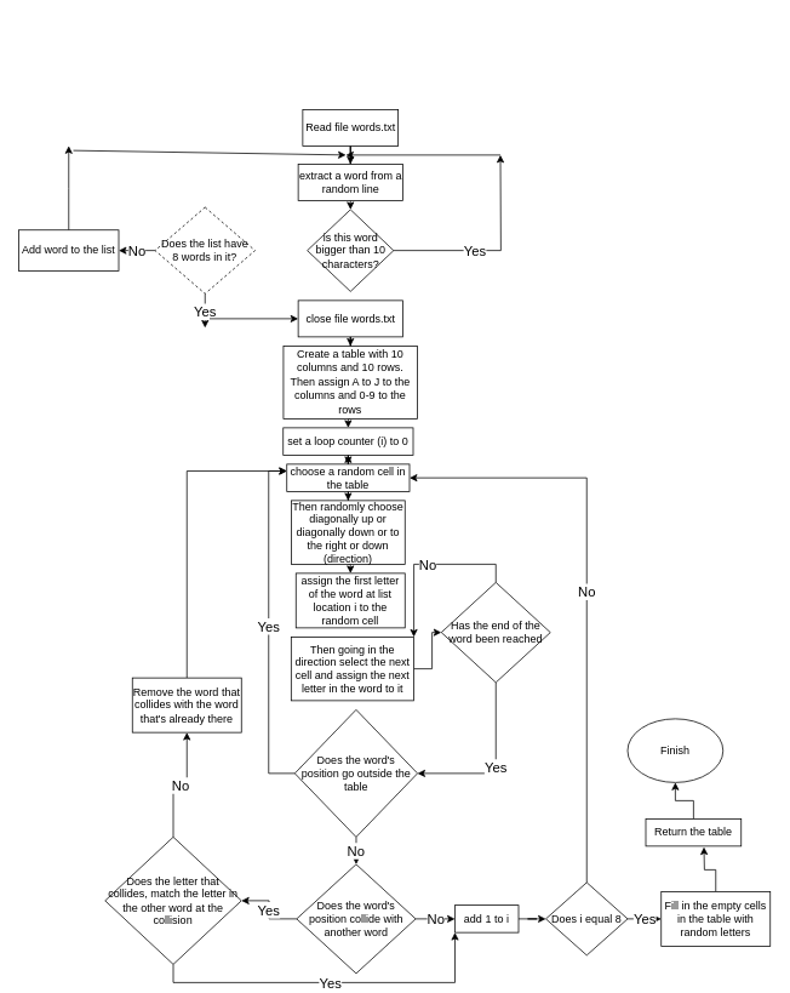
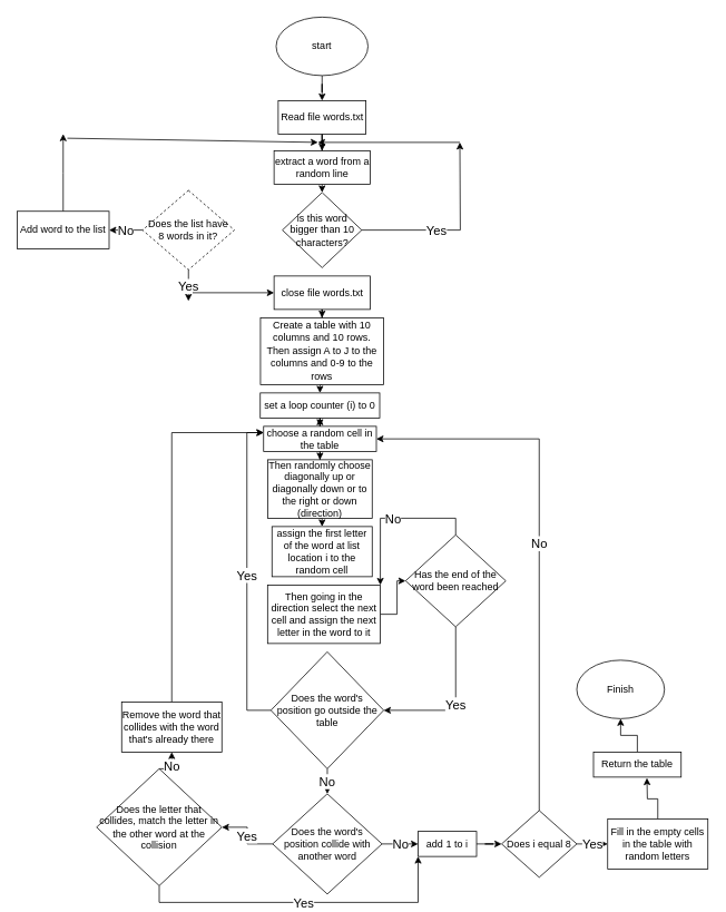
  <mxCell id="0" />
  <mxCell id="1" parent="0" />
+ <mxCell id="2" style="edgeStyle=orthogonalEdgeStyle;rounded=0;orthogonalLoop=1;jettySize=auto;html=1;" parent="1" source="3" target="5" edge="1"><mxGeometry relative="1" as="geometry" /></mxCell>
+ <mxCell id="3" value="start" style="ellipse;whiteSpace=wrap;html=1;" parent="1" vertex="1"><mxGeometry x="330" width="110" height="70" as="geometry" y="20" /></mxCell>
  <mxCell id="4" style="edgeStyle=orthogonalEdgeStyle;rounded=0;orthogonalLoop=1;jettySize=auto;html=1;" parent="1" source="5" target="11" edge="1"><mxGeometry relative="1" as="geometry" /></mxCell>
  <mxCell id="5" value="Read file words.txt" style="rounded=0;whiteSpace=wrap;html=1;" parent="1" vertex="1"><mxGeometry x="332.5" y="120" width="105" height="40" as="geometry" /></mxCell>
  <mxCell id="6" style="edgeStyle=orthogonalEdgeStyle;rounded=0;orthogonalLoop=1;jettySize=auto;html=1;entryX=0.5;entryY=0;entryDx=0;entryDy=0;" parent="1" source="7" target="9" edge="1"><mxGeometry relative="1" as="geometry" /></mxCell>
  <mxCell id="7" value="close file words.txt" style="rounded=0;whiteSpace=wrap;html=1;" parent="1" vertex="1"><mxGeometry x="327.5" y="330" width="115" height="40" as="geometry" /></mxCell>
  <mxCell id="8" style="edgeStyle=orthogonalEdgeStyle;rounded=0;orthogonalLoop=1;jettySize=auto;html=1;exitX=0.5;exitY=1;exitDx=0;exitDy=0;entryX=0.5;entryY=0;entryDx=0;entryDy=0;" edge="1" parent="1" source="9" target="29"><mxGeometry relative="1" as="geometry" /></mxCell>
  <mxCell id="9" value="&lt;p style=&quot;line-height: 130%&quot;&gt;Create a table with 10 columns and 10 rows. Then assign A to J to the columns and 0-9 to the rows&lt;/p&gt;" style="rounded=0;whiteSpace=wrap;html=1;" parent="1" vertex="1"><mxGeometry x="311.25" y="380" width="147.5" height="80" as="geometry" /></mxCell>
  <mxCell id="10" style="edgeStyle=orthogonalEdgeStyle;rounded=0;orthogonalLoop=1;jettySize=auto;html=1;exitX=0.5;exitY=1;exitDx=0;exitDy=0;entryX=0.5;entryY=0;entryDx=0;entryDy=0;" parent="1" source="11" target="13" edge="1"><mxGeometry relative="1" as="geometry" /></mxCell>
  <mxCell id="11" value="extract a word from a random line" style="rounded=0;whiteSpace=wrap;html=1;" parent="1" vertex="1"><mxGeometry x="327.5" y="180" width="115" height="40" as="geometry" /></mxCell>
  <mxCell id="12" value="&lt;span style=&quot;font-size: 15px&quot;&gt;Yes&lt;/span&gt;" style="edgeStyle=orthogonalEdgeStyle;rounded=0;orthogonalLoop=1;jettySize=auto;html=1;" parent="1" source="13" edge="1"><mxGeometry x="-0.214" relative="1" as="geometry"><mxPoint x="550" y="170" as="targetPoint" /><mxPoint x="1" as="offset" /></mxGeometry></mxCell>
  <mxCell id="13" value="is this word bigger than 10 characters?" style="rhombus;whiteSpace=wrap;html=1;" parent="1" vertex="1"><mxGeometry x="337.5" y="230" width="95" height="90" as="geometry" /></mxCell>
  <mxCell id="14" value="" style="endArrow=classic;html=1;" parent="1" edge="1"><mxGeometry width="50" height="50" relative="1" as="geometry"><mxPoint x="550" y="170" as="sourcePoint" /><mxPoint x="380" y="170" as="targetPoint" /></mxGeometry></mxCell>
  <mxCell id="15" style="edgeStyle=orthogonalEdgeStyle;rounded=0;orthogonalLoop=1;jettySize=auto;html=1;" parent="1" source="16" edge="1"><mxGeometry relative="1" as="geometry"><mxPoint x="75" y="160" as="targetPoint" /></mxGeometry></mxCell>
  <mxCell id="16" value="Add word to the list" style="rounded=0;whiteSpace=wrap;html=1;" parent="1" vertex="1"><mxGeometry y="252.5" width="110" height="45" as="geometry" x="20" /></mxCell>
  <mxCell id="17" value="&lt;font style=&quot;font-size: 15px&quot;&gt;No&lt;/font&gt;" style="edgeStyle=orthogonalEdgeStyle;rounded=0;orthogonalLoop=1;jettySize=auto;html=1;" parent="1" source="19" target="16" edge="1"><mxGeometry relative="1" as="geometry" /></mxCell>
  <mxCell id="18" value="&lt;font style=&quot;font-size: 15px&quot;&gt;Yes&lt;/font&gt;" style="edgeStyle=orthogonalEdgeStyle;rounded=0;orthogonalLoop=1;jettySize=auto;html=1;" parent="1" source="19" edge="1"><mxGeometry relative="1" as="geometry"><mxPoint x="225" y="360" as="targetPoint" /></mxGeometry></mxCell>
  <mxCell id="19" value="Does the list have &lt;br&gt;8 words in it?" style="rhombus;whiteSpace=wrap;html=1;dashed=1;" parent="1" vertex="1"><mxGeometry x="170" y="227.5" width="110" height="95" as="geometry" /></mxCell>
  <mxCell id="20" value="" style="endArrow=classic;html=1;entryX=0;entryY=0.5;entryDx=0;entryDy=0;" parent="1" target="7" edge="1"><mxGeometry width="50" height="50" relative="1" as="geometry"><mxPoint x="230" y="350" as="sourcePoint" /><mxPoint x="280" y="320" as="targetPoint" /></mxGeometry></mxCell>
  <mxCell id="21" value="" style="endArrow=classic;html=1;" parent="1" edge="1"><mxGeometry width="50" height="50" relative="1" as="geometry"><mxPoint x="80" y="165" as="sourcePoint" /><mxPoint x="380" y="170" as="targetPoint" /></mxGeometry></mxCell>
  <mxCell id="22" style="edgeStyle=orthogonalEdgeStyle;rounded=0;orthogonalLoop=1;jettySize=auto;html=1;" edge="1" parent="1" source="24" target="26"><mxGeometry relative="1" as="geometry" /></mxCell>
  <mxCell id="23" value="" style="edgeStyle=orthogonalEdgeStyle;rounded=0;orthogonalLoop=1;jettySize=auto;html=1;" edge="1" parent="1" source="24" target="29"><mxGeometry relative="1" as="geometry" /></mxCell>
  <mxCell id="24" value="choose a random cell in the table" style="rounded=0;whiteSpace=wrap;html=1;" parent="1" vertex="1"><mxGeometry x="315" y="510" width="135" height="30" as="geometry" /></mxCell>
  <mxCell id="25" style="edgeStyle=orthogonalEdgeStyle;rounded=0;orthogonalLoop=1;jettySize=auto;html=1;exitX=0.5;exitY=1;exitDx=0;exitDy=0;entryX=0.5;entryY=0;entryDx=0;entryDy=0;" edge="1" parent="1" source="26" target="27"><mxGeometry relative="1" as="geometry" /></mxCell>
  <mxCell id="26" value="Then randomly choose diagonally up or diagonally down or to the right or down (direction)" style="rounded=0;whiteSpace=wrap;html=1;" vertex="1" parent="1"><mxGeometry x="320" y="550" width="125" height="70" as="geometry" /></mxCell>
  <mxCell id="27" value="assign the first letter of the word at list location i to the random cell" style="rounded=0;whiteSpace=wrap;html=1;" vertex="1" parent="1"><mxGeometry x="325" y="630" width="120" height="60" as="geometry" /></mxCell>
  <mxCell id="28" style="edgeStyle=orthogonalEdgeStyle;rounded=0;orthogonalLoop=1;jettySize=auto;html=1;exitX=0.5;exitY=1;exitDx=0;exitDy=0;entryX=0.5;entryY=0;entryDx=0;entryDy=0;" edge="1" parent="1" source="29" target="24"><mxGeometry relative="1" as="geometry" /></mxCell>
  <mxCell id="29" value="set a loop counter (i) to 0" style="rounded=0;whiteSpace=wrap;html=1;" vertex="1" parent="1"><mxGeometry x="311" y="470" width="143" height="30" as="geometry" /></mxCell>
  <mxCell id="30" style="edgeStyle=orthogonalEdgeStyle;rounded=0;orthogonalLoop=1;jettySize=auto;html=1;" edge="1" parent="1" source="31" target="34"><mxGeometry relative="1" as="geometry" /></mxCell>
  <mxCell id="31" value="Then going in the direction select the next cell and assign the next letter in the word to it" style="rounded=0;whiteSpace=wrap;html=1;" vertex="1" parent="1"><mxGeometry x="319.75" y="700" width="135" height="70" as="geometry" /></mxCell>
  <mxCell id="32" value="&lt;font style=&quot;font-size: 15px&quot;&gt;No&lt;/font&gt;" style="edgeStyle=orthogonalEdgeStyle;rounded=0;orthogonalLoop=1;jettySize=auto;html=1;exitX=0.5;exitY=0;exitDx=0;exitDy=0;entryX=1;entryY=0;entryDx=0;entryDy=0;" edge="1" parent="1" source="34" target="31"><mxGeometry relative="1" as="geometry" /></mxCell>
  <mxCell id="33" value="&lt;font style=&quot;font-size: 15px&quot;&gt;Yes&lt;/font&gt;" style="edgeStyle=orthogonalEdgeStyle;rounded=0;orthogonalLoop=1;jettySize=auto;html=1;exitX=0.5;exitY=1;exitDx=0;exitDy=0;entryX=1;entryY=0.5;entryDx=0;entryDy=0;" edge="1" parent="1" source="34" target="37"><mxGeometry relative="1" as="geometry"><mxPoint x="445" y="820" as="targetPoint" /></mxGeometry></mxCell>
  <mxCell id="34" value="Has the end of the word been reached" style="rhombus;whiteSpace=wrap;html=1;" vertex="1" parent="1"><mxGeometry x="485" y="640" width="120" height="110" as="geometry" /></mxCell>
  <mxCell id="35" value="&lt;font style=&quot;font-size: 15px&quot;&gt;Yes&lt;/font&gt;" style="edgeStyle=orthogonalEdgeStyle;rounded=0;orthogonalLoop=1;jettySize=auto;html=1;exitX=0;exitY=0.5;exitDx=0;exitDy=0;entryX=0;entryY=0.25;entryDx=0;entryDy=0;" edge="1" parent="1" source="37" target="24"><mxGeometry relative="1" as="geometry" /></mxCell>
  <mxCell id="36" value="&lt;font style=&quot;font-size: 15px&quot;&gt;No&lt;/font&gt;" style="edgeStyle=orthogonalEdgeStyle;rounded=0;orthogonalLoop=1;jettySize=auto;html=1;" edge="1" parent="1" source="37" target="40"><mxGeometry relative="1" as="geometry" /></mxCell>
  <mxCell id="37" value="Does the word's &lt;br&gt;position go outside the table" style="rhombus;whiteSpace=wrap;html=1;" vertex="1" parent="1"><mxGeometry x="323.75" y="780" width="135" height="140" as="geometry" /></mxCell>
  <mxCell id="38" value="&lt;font style=&quot;font-size: 15px&quot;&gt;Yes&lt;/font&gt;" style="edgeStyle=orthogonalEdgeStyle;rounded=0;orthogonalLoop=1;jettySize=auto;html=1;exitX=0;exitY=0.5;exitDx=0;exitDy=0;entryX=1;entryY=0.5;entryDx=0;entryDy=0;" edge="1" parent="1" source="40" target="43"><mxGeometry relative="1" as="geometry" /></mxCell>
  <mxCell id="39" value="&lt;font style=&quot;font-size: 15px&quot;&gt;No&lt;/font&gt;" style="edgeStyle=orthogonalEdgeStyle;rounded=0;orthogonalLoop=1;jettySize=auto;html=1;exitX=1;exitY=0.5;exitDx=0;exitDy=0;entryX=0;entryY=0.5;entryDx=0;entryDy=0;" edge="1" parent="1" source="40" target="45"><mxGeometry relative="1" as="geometry" /></mxCell>
  <mxCell id="40" value="Does the word's position collide with another word" style="rhombus;whiteSpace=wrap;html=1;" vertex="1" parent="1"><mxGeometry x="325.75" y="950" width="131" height="120" as="geometry" /></mxCell>
  <mxCell id="41" value="&lt;font style=&quot;font-size: 15px&quot;&gt;Yes&lt;/font&gt;" style="edgeStyle=orthogonalEdgeStyle;rounded=0;orthogonalLoop=1;jettySize=auto;html=1;exitX=0.5;exitY=1;exitDx=0;exitDy=0;entryX=0;entryY=1;entryDx=0;entryDy=0;" edge="1" parent="1" source="43" target="45"><mxGeometry relative="1" as="geometry" /></mxCell>
  <mxCell id="42" value="&lt;font style=&quot;font-size: 15px&quot;&gt;No&lt;/font&gt;" style="edgeStyle=orthogonalEdgeStyle;rounded=0;orthogonalLoop=1;jettySize=auto;html=1;exitX=0.5;exitY=0;exitDx=0;exitDy=0;entryX=0.5;entryY=1;entryDx=0;entryDy=0;" edge="1" parent="1" source="43" target="52"><mxGeometry relative="1" as="geometry" /></mxCell>
  <mxCell id="43" value="Does the letter that collides, match the letter in the other word at the collision" style="rhombus;whiteSpace=wrap;html=1;" vertex="1" parent="1"><mxGeometry x="115" y="920" width="150" height="140" as="geometry" /></mxCell>
  <mxCell id="44" style="edgeStyle=orthogonalEdgeStyle;rounded=0;orthogonalLoop=1;jettySize=auto;html=1;entryX=0;entryY=0.5;entryDx=0;entryDy=0;" edge="1" parent="1" source="45" target="48"><mxGeometry relative="1" as="geometry" /></mxCell>
  <mxCell id="45" value="add 1 to i" style="rounded=0;whiteSpace=wrap;html=1;" vertex="1" parent="1"><mxGeometry x="500" y="995" width="70" height="30" as="geometry" /></mxCell>
  <mxCell id="46" value="&lt;font style=&quot;font-size: 15px&quot;&gt;No&lt;/font&gt;" style="edgeStyle=orthogonalEdgeStyle;rounded=0;orthogonalLoop=1;jettySize=auto;html=1;exitX=0.5;exitY=0;exitDx=0;exitDy=0;entryX=1;entryY=0.5;entryDx=0;entryDy=0;" edge="1" parent="1" source="48" target="24"><mxGeometry relative="1" as="geometry" /></mxCell>
  <mxCell id="47" value="&lt;font style=&quot;font-size: 15px&quot;&gt;Yes&lt;/font&gt;" style="edgeStyle=orthogonalEdgeStyle;rounded=0;orthogonalLoop=1;jettySize=auto;html=1;exitX=1;exitY=0.5;exitDx=0;exitDy=0;entryX=0;entryY=0.5;entryDx=0;entryDy=0;" edge="1" parent="1" source="48" target="50"><mxGeometry relative="1" as="geometry" /></mxCell>
  <mxCell id="48" value="Does i equal 8" style="rhombus;whiteSpace=wrap;html=1;" vertex="1" parent="1"><mxGeometry x="600" y="970" width="90" height="80" as="geometry" /></mxCell>
  <mxCell id="49" style="edgeStyle=orthogonalEdgeStyle;rounded=0;orthogonalLoop=1;jettySize=auto;html=1;exitX=0.5;exitY=0;exitDx=0;exitDy=0;" edge="1" parent="1" source="50"><mxGeometry relative="1" as="geometry"><mxPoint x="774" y="931" as="targetPoint" /></mxGeometry></mxCell>
  <mxCell id="50" value="Fill in the empty cells in the table with random letters" style="rounded=0;whiteSpace=wrap;html=1;" vertex="1" parent="1"><mxGeometry x="727" y="980" width="120" height="60" as="geometry" /></mxCell>
  <mxCell id="51" style="edgeStyle=orthogonalEdgeStyle;rounded=0;orthogonalLoop=1;jettySize=auto;html=1;exitX=0.5;exitY=0;exitDx=0;exitDy=0;entryX=0;entryY=0.25;entryDx=0;entryDy=0;" edge="1" parent="1" source="52" target="24"><mxGeometry relative="1" as="geometry" /></mxCell>
- <mxCell id="52" value="Remove the word that collides with the word that's already there" style="rounded=0;whiteSpace=wrap;html=1;" vertex="1" parent="1"><mxGeometry x="145" y="745" width="120" height="60" as="geometry" /></mxCell>
+ <mxCell id="52" value="Remove the word that collides with the word that's already there" style="rounded=0;whiteSpace=wrap;html=1;" vertex="1" parent="1"><mxGeometry x="145" y="840" width="120" height="60" as="geometry" /></mxCell>
  <mxCell id="53" style="edgeStyle=orthogonalEdgeStyle;rounded=0;orthogonalLoop=1;jettySize=auto;html=1;entryX=0.5;entryY=1;entryDx=0;entryDy=0;" edge="1" parent="1" source="54" target="55"><mxGeometry relative="1" as="geometry" /></mxCell>
  <mxCell id="54" value="Return the table" style="rounded=0;whiteSpace=wrap;html=1;" vertex="1" parent="1"><mxGeometry x="710" y="900" width="105" height="30" as="geometry" /></mxCell>
  <mxCell id="55" value="Finish" style="ellipse;whiteSpace=wrap;html=1;" vertex="1" parent="1"><mxGeometry x="690" y="790" width="105" height="70" as="geometry" /></mxCell>
